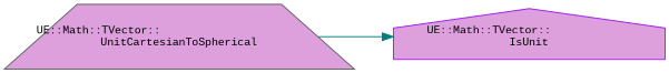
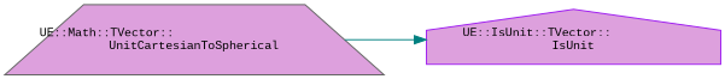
  digraph {
    rankdir=RL
    fontname="Liberation Mono"
    node [fillcolor=plum fontname="Liberation Mono" fontsize=10 style=filled]
-   n1 [color=purple fontcolor=black height=0.2 label="UE::Math::TVector::\lIsUnit" shape=house width=0.4]
+   n1 [color=purple fontcolor=black height=0.2 label="UE::IsUnit::TVector::\lIsUnit" shape=house width=0.4]
    n2 [color=gray40 height=0.2 label="UE::Math::TVector::\lUnitCartesianToSpherical" shape=trapezium width=0.4]
    n1 -> n2 [color=teal dir=back fontname="Liberation Mono" fontsize=10 labelfontname=Helvetica labelfontsize=10 style=solid]
  }
